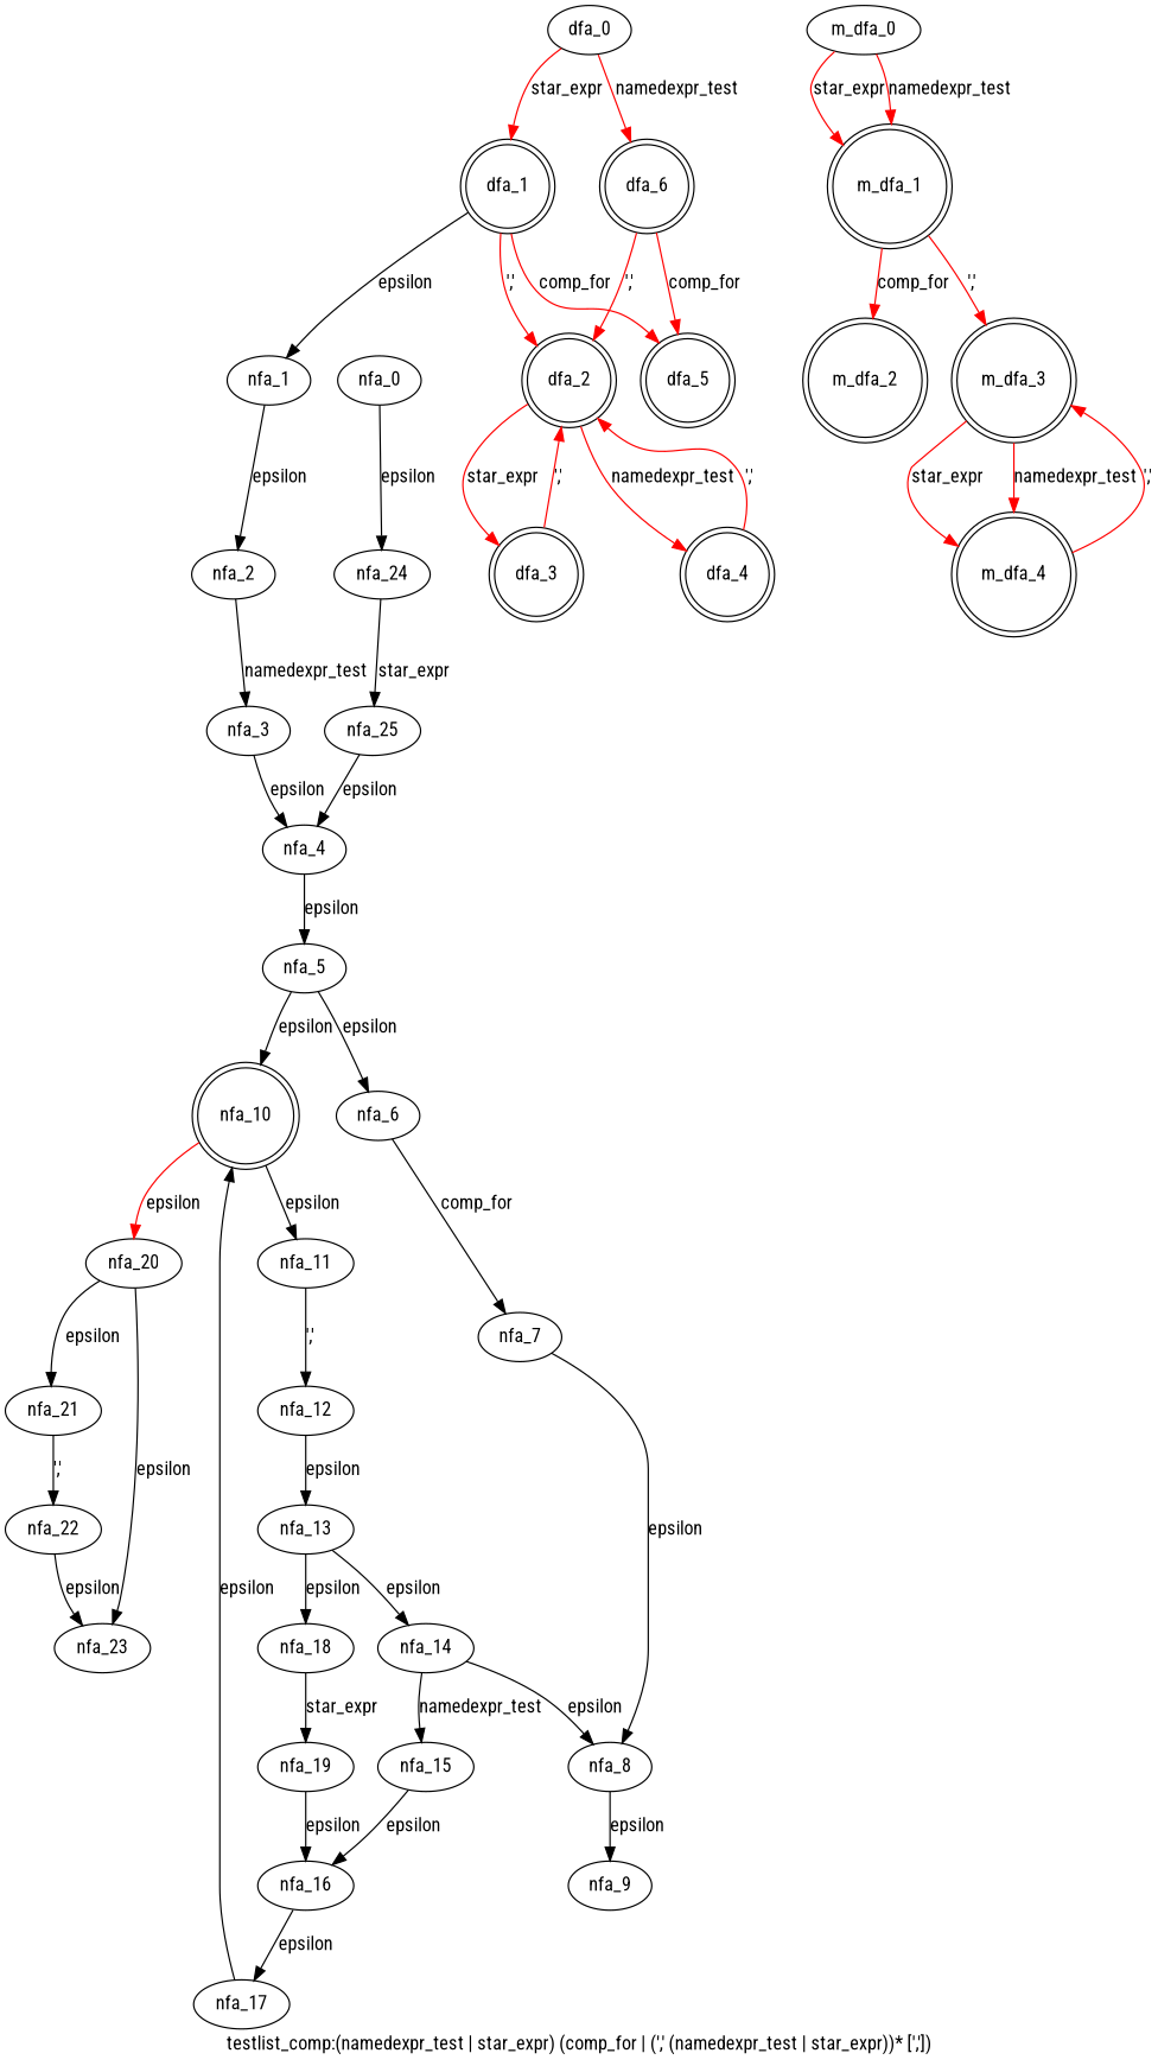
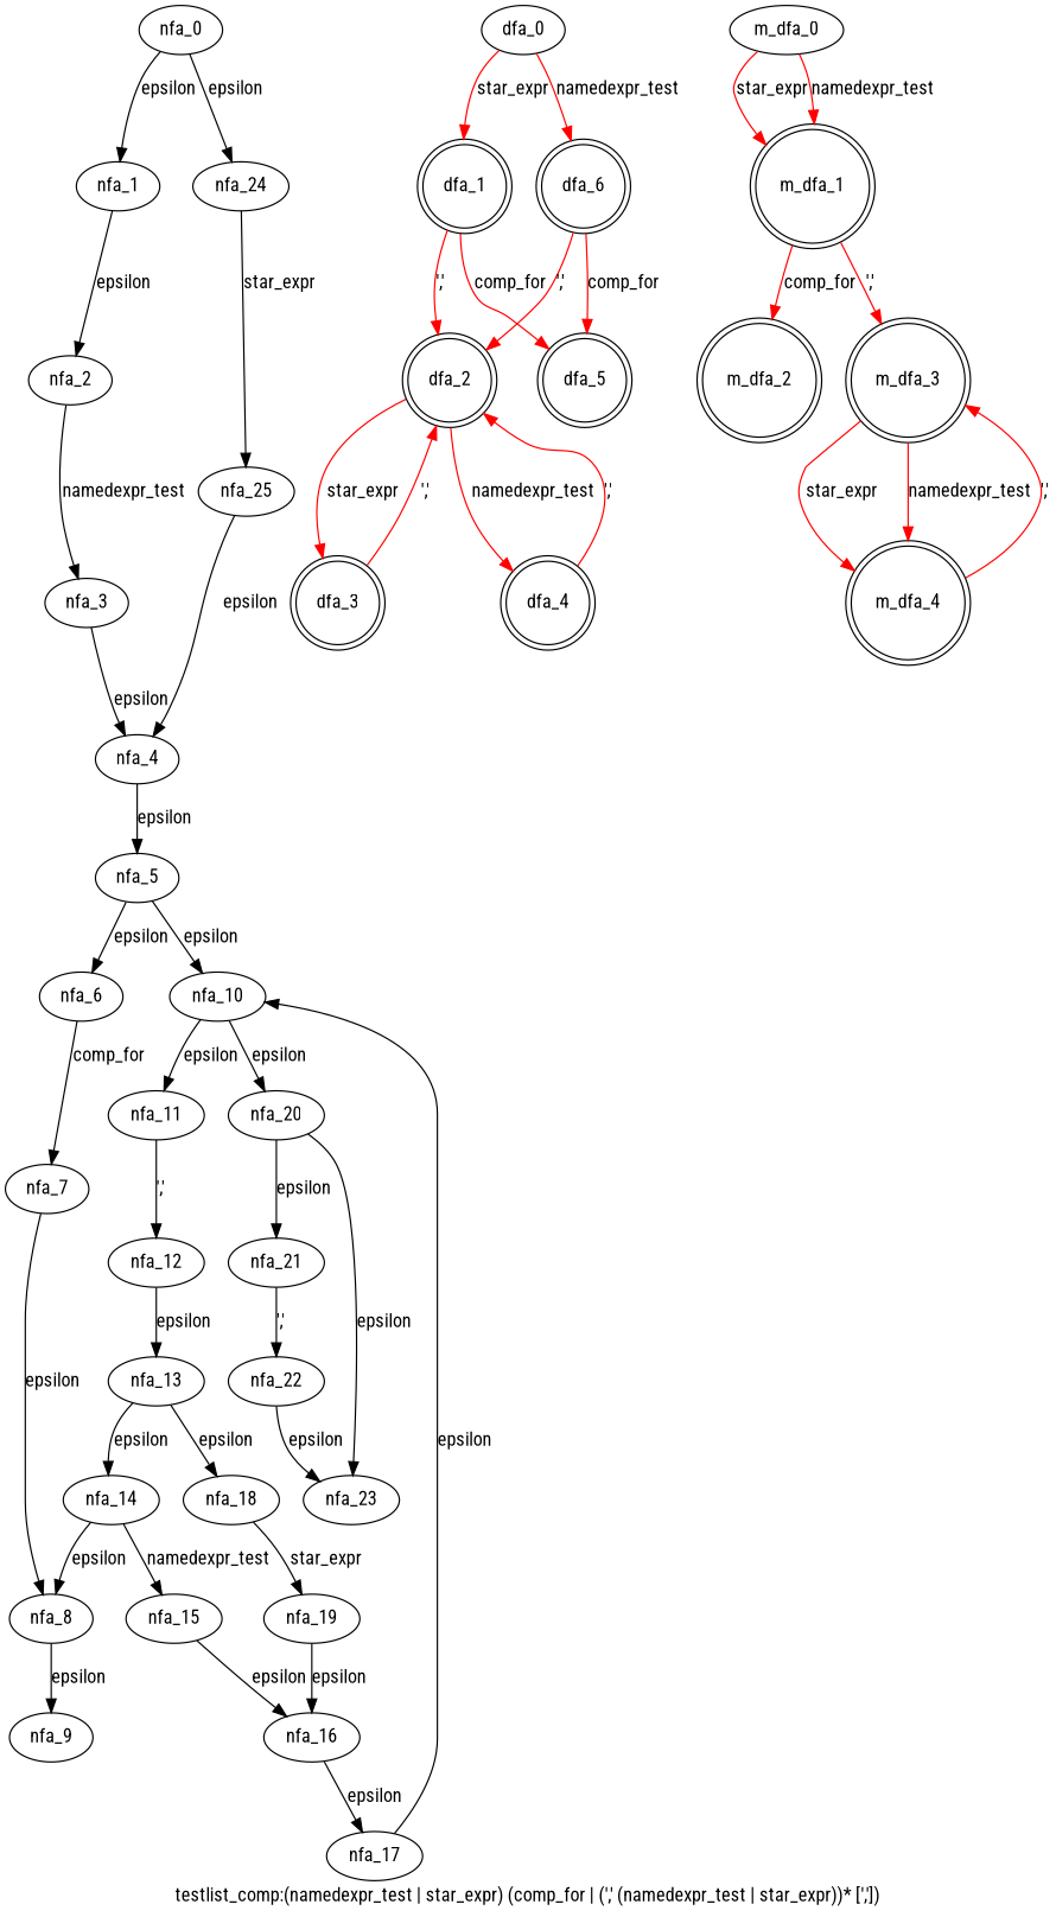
  digraph {
    fontname="Roboto Condensed"
    label="testlist_comp:(namedexpr_test | star_expr) (comp_for | (',' (namedexpr_test | star_expr))* [','])"
    node [fontname="Roboto Condensed"]
    edge [fontname="Roboto Condensed"]
    nfa_0
    nfa_1
    nfa_2
    nfa_24
    nfa_3
    nfa_4
    nfa_5
    nfa_6
-   nfa_10 [shape=doublecircle]
+   nfa_10
    nfa_7
    nfa_8
    nfa_9
    nfa_11
    nfa_20
    nfa_12
    nfa_13
    nfa_14
    nfa_18
    nfa_15
    nfa_16
    nfa_17
    nfa_19
    nfa_21
    nfa_23
    nfa_22
    nfa_25
    dfa_1 [shape=doublecircle]
    dfa_0
    dfa_6 [shape=doublecircle]
    dfa_2 [shape=doublecircle]
    dfa_5 [shape=doublecircle]
    dfa_3 [shape=doublecircle]
    dfa_4 [shape=doublecircle]
    m_dfa_1 [shape=doublecircle]
    m_dfa_0
    m_dfa_2 [shape=doublecircle]
    m_dfa_3 [shape=doublecircle]
    m_dfa_4 [shape=doublecircle]
    subgraph sub_1 {
      nfa_0
      nfa_1
      nfa_2
      nfa_24
      nfa_3
      nfa_4
      nfa_5
      nfa_6
      nfa_10
      nfa_7
      nfa_8
      nfa_9
      nfa_11
      nfa_20
      nfa_12
      nfa_13
      nfa_14
      nfa_18
      nfa_15
      nfa_16
      nfa_17
      nfa_19
      nfa_21
      nfa_23
      nfa_22
      nfa_25
    }
    subgraph sub_2 {
      dfa_1
      dfa_0
      dfa_6
      dfa_2
      dfa_5
      dfa_3
      dfa_4
    }
    subgraph sub_3 {
      m_dfa_1
      m_dfa_0
      m_dfa_2
      m_dfa_3
      m_dfa_4
    }
-   dfa_1 -> nfa_1 [label=epsilon]
+   nfa_0 -> nfa_1 [label=epsilon]
    nfa_0 -> nfa_24 [label=epsilon]
    nfa_1 -> nfa_2 [label=epsilon]
    nfa_2 -> nfa_3 [label=namedexpr_test]
    nfa_24 -> nfa_25 [label=star_expr]
    nfa_3 -> nfa_4 [label=epsilon]
    nfa_4 -> nfa_5 [label=epsilon]
    nfa_5 -> nfa_6 [label=epsilon]
    nfa_5 -> nfa_10 [label=epsilon]
    nfa_6 -> nfa_7 [label=comp_for]
    nfa_10 -> nfa_11 [label=epsilon]
-   nfa_10 -> nfa_20 [label=epsilon color=red]
+   nfa_10 -> nfa_20 [label=epsilon]
    nfa_7 -> nfa_8 [label=epsilon]
    nfa_8 -> nfa_9 [label=epsilon]
    nfa_11 -> nfa_12 [label="','"]
    nfa_20 -> nfa_21 [label=epsilon]
    nfa_20 -> nfa_23 [label=epsilon]
    nfa_12 -> nfa_13 [label=epsilon]
    nfa_13 -> nfa_14 [label=epsilon]
    nfa_13 -> nfa_18 [label=epsilon]
    nfa_14 -> nfa_8 [label=epsilon]
    nfa_14 -> nfa_15 [label=namedexpr_test]
    nfa_18 -> nfa_19 [label=star_expr]
    nfa_15 -> nfa_16 [label=epsilon]
    nfa_16 -> nfa_17 [label=epsilon]
    nfa_17 -> nfa_10 [label=epsilon]
    nfa_19 -> nfa_16 [label=epsilon]
    nfa_21 -> nfa_22 [label="','"]
    nfa_22 -> nfa_23 [label=epsilon]
    nfa_25 -> nfa_4 [label=epsilon]
    dfa_1 -> dfa_2 [color=red label="','"]
    dfa_1 -> dfa_5 [color=red label=comp_for]
    dfa_0 -> dfa_1 [color=red label=star_expr]
    dfa_0 -> dfa_6 [color=red label=namedexpr_test]
    dfa_6 -> dfa_2 [color=red label="','"]
    dfa_6 -> dfa_5 [color=red label=comp_for]
    dfa_2 -> dfa_3 [color=red label=star_expr]
    dfa_2 -> dfa_4 [color=red label=namedexpr_test]
    dfa_3 -> dfa_2 [color=red label="','"]
    dfa_4 -> dfa_2 [color=red label="','"]
    m_dfa_1 -> m_dfa_2 [color=red label=comp_for]
    m_dfa_1 -> m_dfa_3 [color=red label="','"]
    m_dfa_0 -> m_dfa_1 [color=red label=star_expr]
    m_dfa_0 -> m_dfa_1 [color=red label=namedexpr_test]
    m_dfa_3 -> m_dfa_4 [color=red label=star_expr]
    m_dfa_3 -> m_dfa_4 [color=red label=namedexpr_test]
    m_dfa_4 -> m_dfa_3 [color=red label="','"]
  }
